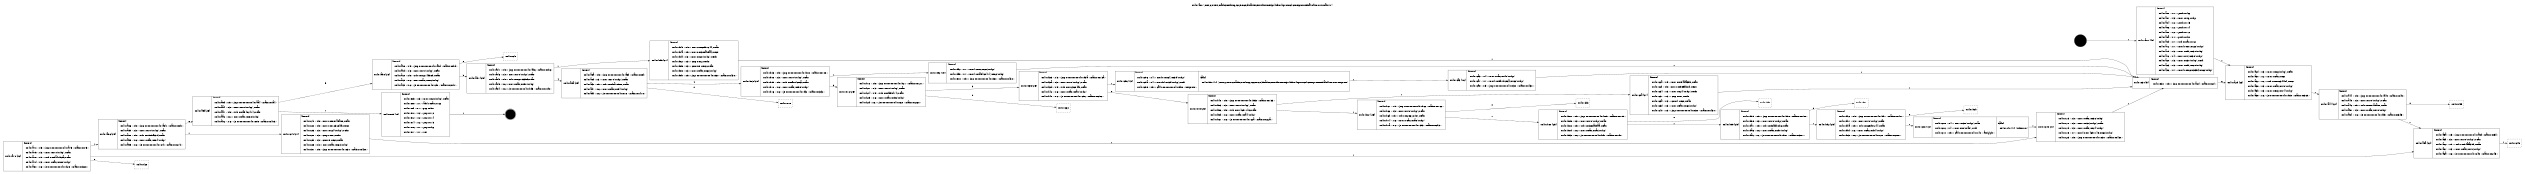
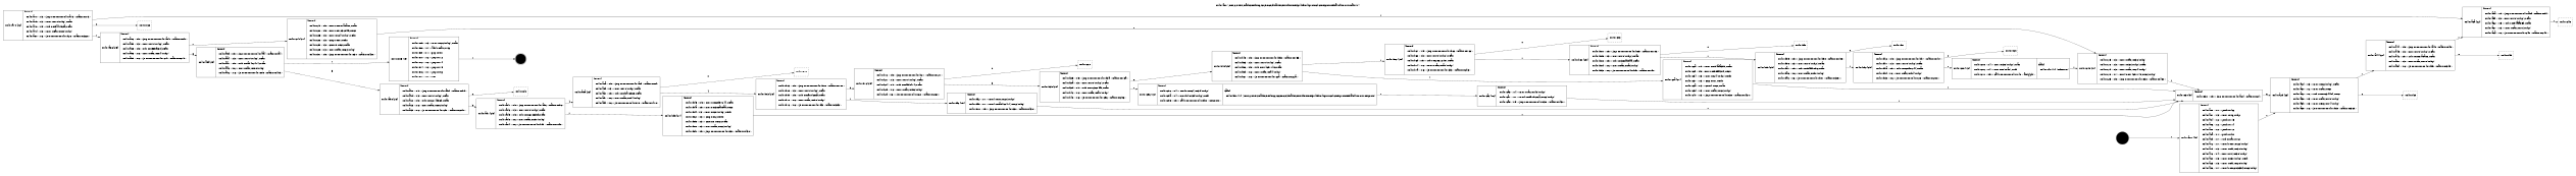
  digraph {
    label="0x401a00 (/mnt/c/Users/mathe/Desktop/tcc/POCII/binaries/extr_linuxnetipv4xfrm4_protocol.c_netproto_Final-ollvm.out::main(0))"
    labelloc=t
    rankdir=LR
    node [shape=record]
    Entry [fillcolor=black height=0.3 shape=circle style=filled width=0.3]
    n2 [label="{\n     0x401a00 [45]\l\n     | [instrs]\l\n     &nbsp;&nbsp;0x401a00 \<+1\>: push %rbp\l\n     &nbsp;&nbsp;0x401a01 \<+3\>: mov %rsp,%rbp\l\n     &nbsp;&nbsp;0x401a04 \<+2\>: push %r15\l\n     &nbsp;&nbsp;0x401a06 \<+2\>: push %r14\l\n     &nbsp;&nbsp;0x401a08 \<+2\>: push %r12\l\n     &nbsp;&nbsp;0x401a0a \<+1\>: push %rbx\l\n     &nbsp;&nbsp;0x401a0b \<+7\>: sub $0xa0,%rsp\l\n     &nbsp;&nbsp;0x401a12 \<+7\>: movl $0x0,-0x2c(%rbp)\l\n     &nbsp;&nbsp;0x401a19 \<+3\>: mov %edi,-0x30(%rbp)\l\n     &nbsp;&nbsp;0x401a1c \<+4\>: mov %rsi,-0x38(%rbp)\l\n     &nbsp;&nbsp;0x401a20 \<+3\>: mov -0x30(%rbp),%edi\l\n     &nbsp;&nbsp;0x401a23 \<+3\>: mov %edi,-0x28(%rbp)\l\n     &nbsp;&nbsp;0x401a26 \<+7\>: movl $0xc618339f,-0x6c(%rbp)\l\n  }"]
    n3 [label="{\n     0x401a2d [23]\l\n     | [instrs]\l\n     &nbsp;&nbsp;0x401a2d \<+3\>: mov -0x6c(%rbp),%eax\l\n     &nbsp;&nbsp;0x401a30 \<+2\>: mov %eax,%ecx\l\n     &nbsp;&nbsp;0x401a32 \<+6\>: sub $0x80634454,%ecx\l\n     &nbsp;&nbsp;0x401a38 \<+3\>: mov %eax,-0x70(%rbp)\l\n     &nbsp;&nbsp;0x401a3b \<+3\>: mov %ecx,-0x74(%rbp)\l\n     &nbsp;&nbsp;0x401a3e \<+6\>: je 0000000000401dc9 \<main+0x3c9\>\l\n  }"]
+   n4 [label="{\n     0x401dc9\l\n  }" style=dashed]
    n5 [label="{\n     0x401a44 [22]\l\n     | [instrs]\l\n     &nbsp;&nbsp;0x401a44 \<+5\>: jmp 0000000000401a49 \<main+0x49\>\l\n     &nbsp;&nbsp;0x401a49 \<+3\>: mov -0x70(%rbp),%eax\l\n     &nbsp;&nbsp;0x401a4c \<+5\>: sub $0x881a9a88,%eax\l\n     &nbsp;&nbsp;0x401a51 \<+3\>: mov %eax,-0x78(%rbp)\l\n     &nbsp;&nbsp;0x401a54 \<+6\>: je 0000000000401dd5 \<main+0x3d5\>\l\n  }"]
    n6 [label="{\n     0x401dd5\l\n  }" style=dashed]
    n7 [label="{\n     0x401a5a [22]\l\n     | [instrs]\l\n     &nbsp;&nbsp;0x401a5a \<+5\>: jmp 0000000000401a5f \<main+0x5f\>\l\n     &nbsp;&nbsp;0x401a5f \<+3\>: mov -0x70(%rbp),%eax\l\n     &nbsp;&nbsp;0x401a62 \<+5\>: sub $0x94afa35b,%eax\l\n     &nbsp;&nbsp;0x401a67 \<+3\>: mov %eax,-0x7c(%rbp)\l\n     &nbsp;&nbsp;0x401a6a \<+6\>: je 0000000000401c45 \<main+0x245\>\l\n  }"]
    n8 [label="{\n     0x401c45\l\n  }" style=dashed]
    Exit [fillcolor=black height=0.3 peripheries=2 shape=circle style=filled width=0.3]
    n10 [label="{\n     0x401a70 [22]\l\n     | [instrs]\l\n     &nbsp;&nbsp;0x401a70 \<+5\>: jmp 0000000000401a75 \<main+0x75\>\l\n     &nbsp;&nbsp;0x401a75 \<+3\>: mov -0x70(%rbp),%eax\l\n     &nbsp;&nbsp;0x401a78 \<+5\>: sub $0x9a41fcea,%eax\l\n     &nbsp;&nbsp;0x401a7d \<+3\>: mov %eax,-0x80(%rbp)\l\n     &nbsp;&nbsp;0x401a80 \<+6\>: je 0000000000401d28 \<main+0x328\>\l\n  }"]
    n11 [label="{\n     0x401d28\l\n  }" style=dashed]
    n12 [label="{\n     0x401a86 [25]\l\n     | [instrs]\l\n     &nbsp;&nbsp;0x401a86 \<+5\>: jmp 0000000000401a8b \<main+0x8b\>\l\n     &nbsp;&nbsp;0x401a8b \<+3\>: mov -0x70(%rbp),%eax\l\n     &nbsp;&nbsp;0x401a8e \<+5\>: sub $0x9e9fb31f,%eax\l\n     &nbsp;&nbsp;0x401a93 \<+6\>: mov %eax,-0x84(%rbp)\l\n     &nbsp;&nbsp;0x401a99 \<+6\>: je 0000000000401c7b \<main+0x27b\>\l\n  }"]
    n13 [label="{\n     0x401ca3 [16]\l\n     | [instrs]\l\n     &nbsp;&nbsp;0x401ca3 \<+4\>: mov %rax,-0x48(%rbp)\l\n     &nbsp;&nbsp;0x401ca7 \<+7\>: movl $0xfb1dc86a,-0x6c(%rbp)\l\n     &nbsp;&nbsp;0x401cae \<+5\>: jmp 0000000000401e30 \<main+0x430\>\l\n  }"]
    n14 [label="{\n     0x401e30 [5]\l\n     | [instrs]\l\n     &nbsp;&nbsp;0x401e30 \<+5\>: jmp 0000000000401a2d \<main+0x2d\>\l\n  }"]
    n15 [label="{\n     0x401c7b [27]\l\n     | [instrs]\l\n     &nbsp;&nbsp;0x401c7b \<+5\>: mov $0x881a9a88,%eax\l\n     &nbsp;&nbsp;0x401c80 \<+5\>: mov $0x123c84fb,%ecx\l\n     &nbsp;&nbsp;0x401c85 \<+3\>: mov -0x24(%rbp),%edx\l\n     &nbsp;&nbsp;0x401c88 \<+3\>: cmp $0x0,%edx\l\n     &nbsp;&nbsp;0x401c8b \<+3\>: cmove %ecx,%eax\l\n     &nbsp;&nbsp;0x401c8e \<+3\>: mov %eax,-0x6c(%rbp)\l\n     &nbsp;&nbsp;0x401c91 \<+5\>: jmp 0000000000401e30 \<main+0x430\>\l\n  }"]
    n16 [label="{\n     0x401a9f [25]\l\n     | [instrs]\l\n     &nbsp;&nbsp;0x401a9f \<+5\>: jmp 0000000000401aa4 \<main+0xa4\>\l\n     &nbsp;&nbsp;0x401aa4 \<+3\>: mov -0x70(%rbp),%eax\l\n     &nbsp;&nbsp;0x401aa7 \<+5\>: sub $0xa5482414,%eax\l\n     &nbsp;&nbsp;0x401aac \<+6\>: mov %eax,-0x88(%rbp)\l\n     &nbsp;&nbsp;0x401ab2 \<+6\>: je 0000000000401e05 \<main+0x405\>\l\n  }"]
    n17 [label="{\n     0x401c15 [21]\l\n     | [instrs]\l\n     &nbsp;&nbsp;0x401c15 \<+3\>: mov %eax,-0x3c(%rbp)\l\n     &nbsp;&nbsp;0x401c18 \<+3\>: mov -0x3c(%rbp),%eax\l\n     &nbsp;&nbsp;0x401c1b \<+3\>: mov %eax,-0x24(%rbp)\l\n     &nbsp;&nbsp;0x401c1e \<+7\>: movl $0x1469114e,-0x6c(%rbp)\l\n     &nbsp;&nbsp;0x401c25 \<+5\>: jmp 0000000000401e30 \<main+0x430\>\l\n  }"]
    n18 [label="{\n     0x401e05 [19]\l\n     | [instrs]\l\n     &nbsp;&nbsp;0x401e05 \<+3\>: mov -0x2c(%rbp),%eax\l\n     &nbsp;&nbsp;0x401e08 \<+7\>: add $0xa0,%rsp\l\n     &nbsp;&nbsp;0x401e0f \<+1\>: pop %rbx\l\n     &nbsp;&nbsp;0x401e10 \<+2\>: pop %r12\l\n     &nbsp;&nbsp;0x401e12 \<+2\>: pop %r14\l\n     &nbsp;&nbsp;0x401e14 \<+2\>: pop %r15\l\n     &nbsp;&nbsp;0x401e16 \<+1\>: pop %rbp\l\n     &nbsp;&nbsp;0x401e17 \<+1\>: ret\l\n  }"]
    n19 [label="{\n     0x401ab8 [25]\l\n     | [instrs]\l\n     &nbsp;&nbsp;0x401ab8 \<+5\>: jmp 0000000000401abd \<main+0xbd\>\l\n     &nbsp;&nbsp;0x401abd \<+3\>: mov -0x70(%rbp),%eax\l\n     &nbsp;&nbsp;0x401ac0 \<+5\>: sub $0xc214b58b,%eax\l\n     &nbsp;&nbsp;0x401ac5 \<+6\>: mov %eax,-0x8c(%rbp)\l\n     &nbsp;&nbsp;0x401acb \<+6\>: je 0000000000401cd0 \<main+0x2d0\>\l\n  }"]
    n20 [label="{\n     0x401bcb\l\n  }" style=dashed]
    n21 [label="{\n     0x401cd0\l\n  }" style=dashed]
    n22 [label="{\n     0x401ad1 [25]\l\n     | [instrs]\l\n     &nbsp;&nbsp;0x401ad1 \<+5\>: jmp 0000000000401ad6 \<main+0xd6\>\l\n     &nbsp;&nbsp;0x401ad6 \<+3\>: mov -0x70(%rbp),%eax\l\n     &nbsp;&nbsp;0x401ad9 \<+5\>: sub $0xc618339f,%eax\l\n     &nbsp;&nbsp;0x401ade \<+6\>: mov %eax,-0x90(%rbp)\l\n     &nbsp;&nbsp;0x401ae4 \<+6\>: je 0000000000401bd5 \<main+0x1d5\>\l\n  }"]
    n23 [label="{\n     0x401c08 [13]\l\n     | [instrs]\l\n     &nbsp;&nbsp;0x401c08 \<+4\>: mov -0x38(%rbp),%rax\l\n     &nbsp;&nbsp;0x401c0c \<+4\>: mov 0x8(%rax),%rdi\l\n     &nbsp;&nbsp;0x401c10 \<+5\>: call 0000000000401040 \<atoi@plt\>\l\n     | [calls]\l\n     &nbsp;&nbsp;0x401040 \{1\} (unknown)\l\n  }"]
    n24 [label="{\n     0x401bd5 [27]\l\n     | [instrs]\l\n     &nbsp;&nbsp;0x401bd5 \<+5\>: mov $0x6ed97244,%eax\l\n     &nbsp;&nbsp;0x401bda \<+5\>: mov $0x388ab9aa,%ecx\l\n     &nbsp;&nbsp;0x401bdf \<+3\>: mov -0x28(%rbp),%edx\l\n     &nbsp;&nbsp;0x401be2 \<+3\>: cmp $0x2,%edx\l\n     &nbsp;&nbsp;0x401be5 \<+3\>: cmovne %ecx,%eax\l\n     &nbsp;&nbsp;0x401be8 \<+3\>: mov %eax,-0x6c(%rbp)\l\n     &nbsp;&nbsp;0x401beb \<+5\>: jmp 0000000000401e30 \<main+0x430\>\l\n  }"]
    n25 [label="{\n     0x401aea [25]\l\n     | [instrs]\l\n     &nbsp;&nbsp;0x401aea \<+5\>: jmp 0000000000401aef \<main+0xef\>\l\n     &nbsp;&nbsp;0x401aef \<+3\>: mov -0x70(%rbp),%eax\l\n     &nbsp;&nbsp;0x401af2 \<+5\>: sub $0xd0a1858e,%eax\l\n     &nbsp;&nbsp;0x401af7 \<+6\>: mov %eax,-0x94(%rbp)\l\n     &nbsp;&nbsp;0x401afd \<+6\>: je 0000000000401e18 \<main+0x418\>\l\n  }"]
    n26 [label="{\n     0x401bb2 [25]\l\n     | [instrs]\l\n     &nbsp;&nbsp;0x401bb2 \<+5\>: jmp 0000000000401bb7 \<main+0x1b7\>\l\n     &nbsp;&nbsp;0x401bb7 \<+3\>: mov -0x70(%rbp),%eax\l\n     &nbsp;&nbsp;0x401bba \<+5\>: sub $0x6ed97244,%eax\l\n     &nbsp;&nbsp;0x401bbf \<+6\>: mov %eax,-0xb4(%rbp)\l\n     &nbsp;&nbsp;0x401bc5 \<+6\>: je 0000000000401c08 \<main+0x208\>\l\n  }"]
    n27 [label="{\n     0x401e18\l\n  }" style=dashed]
    n28 [label="{\n     0x401b03 [25]\l\n     | [instrs]\l\n     &nbsp;&nbsp;0x401b03 \<+5\>: jmp 0000000000401b08 \<main+0x108\>\l\n     &nbsp;&nbsp;0x401b08 \<+3\>: mov -0x70(%rbp),%eax\l\n     &nbsp;&nbsp;0x401b0b \<+5\>: sub $0xfb1dc86a,%eax\l\n     &nbsp;&nbsp;0x401b10 \<+6\>: mov %eax,-0x98(%rbp)\l\n     &nbsp;&nbsp;0x401b16 \<+6\>: je 0000000000401df2 \<main+0x3f2\>\l\n  }"]
    n29 [label="{\n     0x401de1\l\n  }" style=dashed]
    n30 [label="{\n     0x401df2 [19]\l\n     | [instrs]\l\n     &nbsp;&nbsp;0x401df2 \<+7\>: movl $0x0,-0x2c(%rbp)\l\n     &nbsp;&nbsp;0x401df9 \<+7\>: movl $0xa5482414,-0x6c(%rbp)\l\n     &nbsp;&nbsp;0x401e00 \<+5\>: jmp 0000000000401e30 \<main+0x430\>\l\n  }"]
    n31 [label="{\n     0x401b1c [25]\l\n     | [instrs]\l\n     &nbsp;&nbsp;0x401b1c \<+5\>: jmp 0000000000401b21 \<main+0x121\>\l\n     &nbsp;&nbsp;0x401b21 \<+3\>: mov -0x70(%rbp),%eax\l\n     &nbsp;&nbsp;0x401b24 \<+5\>: sub $0xfd59474,%eax\l\n     &nbsp;&nbsp;0x401b29 \<+6\>: mov %eax,-0x9c(%rbp)\l\n     &nbsp;&nbsp;0x401b2f \<+6\>: je 0000000000401c60 \<main+0x260\>\l\n  }"]
    n32 [label="{\n     0x401b99 [25]\l\n     | [instrs]\l\n     &nbsp;&nbsp;0x401b99 \<+5\>: jmp 0000000000401b9e \<main+0x19e\>\l\n     &nbsp;&nbsp;0x401b9e \<+3\>: mov -0x70(%rbp),%eax\l\n     &nbsp;&nbsp;0x401ba1 \<+5\>: sub $0x54fbb0d6,%eax\l\n     &nbsp;&nbsp;0x401ba6 \<+6\>: mov %eax,-0xb0(%rbp)\l\n     &nbsp;&nbsp;0x401bac \<+6\>: je 0000000000401de1 \<main+0x3e1\>\l\n  }"]
    n33 [label="{\n     0x401c60\l\n  }" style=dashed]
    n34 [label="{\n     0x401b35 [25]\l\n     | [instrs]\l\n     &nbsp;&nbsp;0x401b35 \<+5\>: jmp 0000000000401b3a \<main+0x13a\>\l\n     &nbsp;&nbsp;0x401b3a \<+3\>: mov -0x70(%rbp),%eax\l\n     &nbsp;&nbsp;0x401b3d \<+5\>: sub $0x123c84fb,%eax\l\n     &nbsp;&nbsp;0x401b42 \<+6\>: mov %eax,-0xa0(%rbp)\l\n     &nbsp;&nbsp;0x401b48 \<+6\>: je 0000000000401c96 \<main+0x296\>\l\n  }"]
    n35 [label="{\n     0x401bf0\l\n  }" style=dashed]
    n36 [label="{\n     0x401c96 [13]\l\n     | [instrs]\l\n     &nbsp;&nbsp;0x401c96 \<+4\>: movb $0x64,-0x3d(%rbp)\l\n     &nbsp;&nbsp;0x401c9a \<+4\>: movzbl -0x3d(%rbp),%edi\l\n     &nbsp;&nbsp;0x401c9e \<+5\>: call 00000000004015b0 \<netproto\>\l\n     | [calls]\l\n     &nbsp;&nbsp;0x4015b0 \{1\} (/mnt/c/Users/mathe/Desktop/tcc/POCII/binaries/extr_linuxnetipv4xfrm4_protocol.c_netproto_Final-ollvm.out::netproto)\l\n  }"]
    n37 [label="{\n     0x401b4e [25]\l\n     | [instrs]\l\n     &nbsp;&nbsp;0x401b4e \<+5\>: jmp 0000000000401b53 \<main+0x153\>\l\n     &nbsp;&nbsp;0x401b53 \<+3\>: mov -0x70(%rbp),%eax\l\n     &nbsp;&nbsp;0x401b56 \<+5\>: sub $0x1469114e,%eax\l\n     &nbsp;&nbsp;0x401b5b \<+6\>: mov %eax,-0xa4(%rbp)\l\n     &nbsp;&nbsp;0x401b61 \<+6\>: je 0000000000401c2a \<main+0x22a\>\l\n  }"]
    n38 [label="{\n     0x401b80 [25]\l\n     | [instrs]\l\n     &nbsp;&nbsp;0x401b80 \<+5\>: jmp 0000000000401b85 \<main+0x185\>\l\n     &nbsp;&nbsp;0x401b85 \<+3\>: mov -0x70(%rbp),%eax\l\n     &nbsp;&nbsp;0x401b88 \<+5\>: sub $0x388ab9aa,%eax\l\n     &nbsp;&nbsp;0x401b8d \<+6\>: mov %eax,-0xac(%rbp)\l\n     &nbsp;&nbsp;0x401b93 \<+6\>: je 0000000000401bf0 \<main+0x1f0\>\l\n  }"]
    n39 [label="{\n     0x401b67 [25]\l\n     | [instrs]\l\n     &nbsp;&nbsp;0x401b67 \<+5\>: jmp 0000000000401b6c \<main+0x16c\>\l\n     &nbsp;&nbsp;0x401b6c \<+3\>: mov -0x70(%rbp),%eax\l\n     &nbsp;&nbsp;0x401b6f \<+5\>: sub $0x28612157,%eax\l\n     &nbsp;&nbsp;0x401b74 \<+6\>: mov %eax,-0xa8(%rbp)\l\n     &nbsp;&nbsp;0x401b7a \<+6\>: je 0000000000401cb3 \<main+0x2b3\>\l\n  }"]
    n40 [label="{\n     0x401c2a [27]\l\n     | [instrs]\l\n     &nbsp;&nbsp;0x401c2a \<+5\>: mov $0x94afa35b,%eax\l\n     &nbsp;&nbsp;0x401c2f \<+5\>: mov $0x9e9fb31f,%ecx\l\n     &nbsp;&nbsp;0x401c34 \<+3\>: mov -0x24(%rbp),%edx\l\n     &nbsp;&nbsp;0x401c37 \<+3\>: cmp $0x1,%edx\l\n     &nbsp;&nbsp;0x401c3a \<+3\>: cmovl %ecx,%eax\l\n     &nbsp;&nbsp;0x401c3d \<+3\>: mov %eax,-0x6c(%rbp)\l\n     &nbsp;&nbsp;0x401c40 \<+5\>: jmp 0000000000401e30 \<main+0x430\>\l\n  }"]
    n41 [label="{\n     0x401cb3\l\n  }" style=dashed]
    Entry -> n2 [label=" 1"]
    n2 -> n3 [label=" 1"]
+   n3 -> n4 [label=" 0"]
    n3 -> n5 [label=" 7"]
    n5 -> n6 [label=" 0"]
    n5 -> n7 [label=" 7"]
    n7 -> n8 [label=" 1"]
    n10 -> n7 [label=" 7"]
    n10 -> n11 [label=" 0"]
    n10 -> n12 [label=" 7"]
    n12 -> n15 [label=" 1"]
    n12 -> n16 [label=" 6"]
    n13 -> n14 [label=" 1"]
    n14 -> n3 [label=" 6"]
    n15 -> n17 [label=" 1"]
    n16 -> n18 [label=" 1"]
    n16 -> n19 [label=" 5"]
    n17 -> n14 [label=" 1"]
    n18 -> Exit [label=" 1"]
    n19 -> n21 [label=" 0"]
    n19 -> n22 [label=" 5"]
    n22 -> n24 [label=" 1"]
    n22 -> n25 [label=" 4"]
    n23 -> n17 [label=" 1"]
    n24 -> n14 [label=" 1"]
    n25 -> n27 [label=" 0"]
    n25 -> n28 [label=" 4"]
    n26 -> n20 [label=" 0"]
    n26 -> n23 [label=" 1"]
    n28 -> n30 [label=" 1"]
    n28 -> n31 [label=" 3"]
    n30 -> n14 [label=" 1"]
    n31 -> n33 [label=" 0"]
    n31 -> n34 [label=" 3"]
    n32 -> n26 [label=" 1"]
    n32 -> n29 [label=" 0"]
    n34 -> n36 [label=" 1"]
    n34 -> n37 [label=" 2"]
    n36 -> n13 [label=" 1"]
    n37 -> n39 [label=" 1"]
    n37 -> n40 [label=" 1"]
    n38 -> n32 [label=" 1"]
    n38 -> n35 [label=" 0"]
    n39 -> n38 [label=" 1"]
    n39 -> n41 [label=" 0"]
    n40 -> n14 [label=" 1"]
  }
